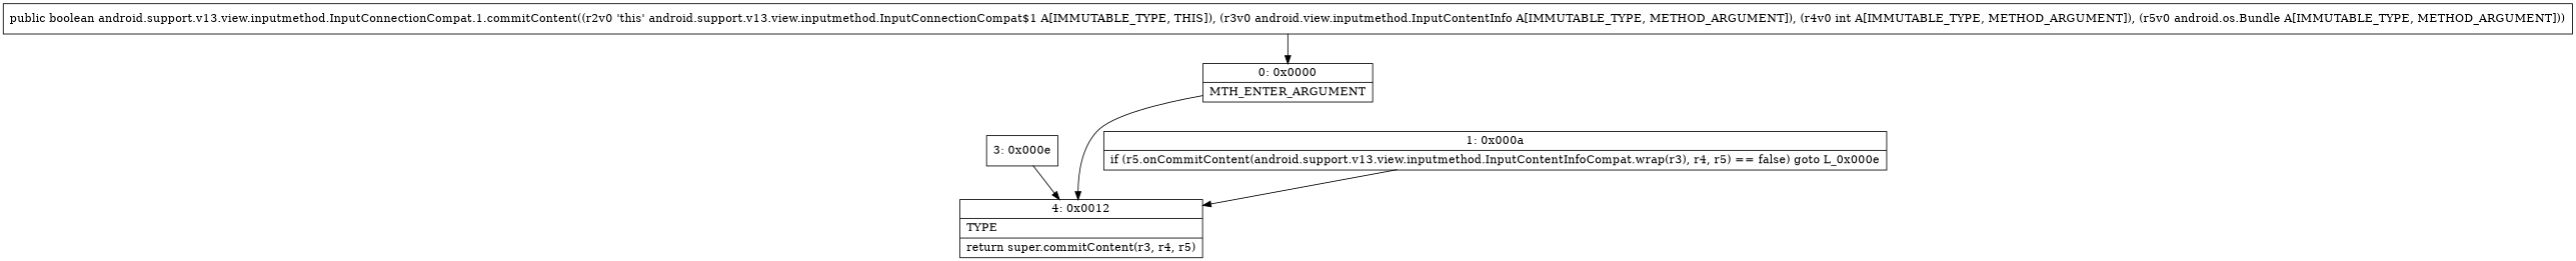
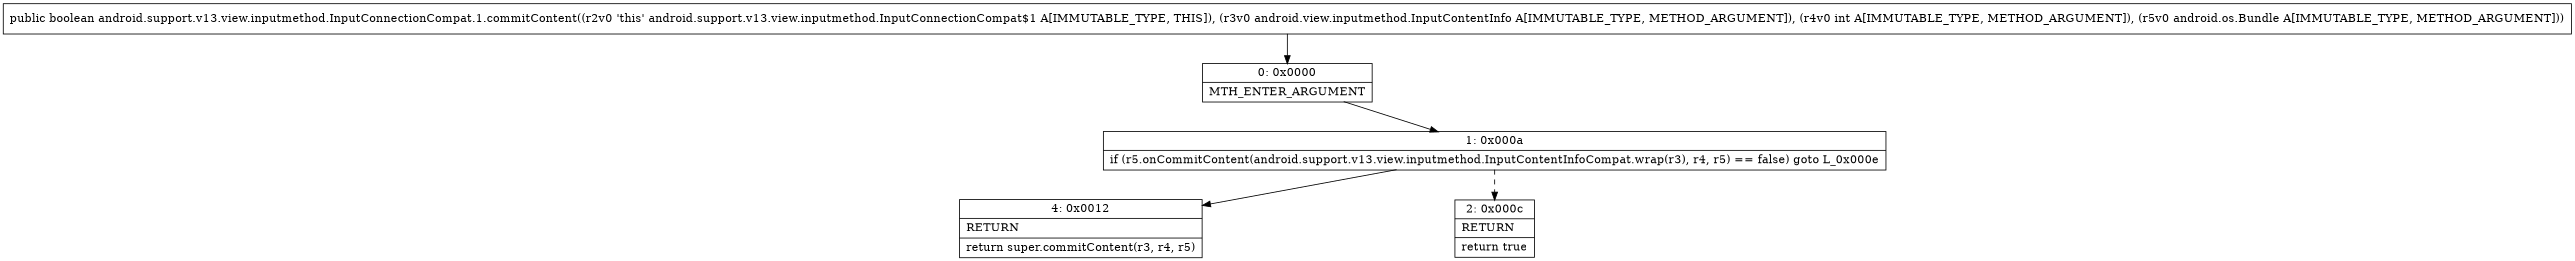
  digraph {
    node [shape=record]
    n1 [label="{0\:\ 0x0000|MTH_ENTER_ARGUMENT\l}"]
    n2 [label="{1\:\ 0x000a|if (r5.onCommitContent(android.support.v13.view.inputmethod.InputContentInfoCompat.wrap(r3), r4, r5) == false) goto L_0x000e\l}"]
-   n4 [label="{4\:\ 0x0012|TYPE\l|return super.commitContent(r3, r4, r5)\l}"]
-   n5 [label="{3\:\ 0x000e}"]
+   n3 [label="{2\:\ 0x000c|RETURN\l|return true\l}"]
+   n4 [label="{4\:\ 0x0012|RETURN\l|return super.commitContent(r3, r4, r5)\l}"]
    n6 [label="{public boolean android.support.v13.view.inputmethod.InputConnectionCompat.1.commitContent((r2v0 'this' android.support.v13.view.inputmethod.InputConnectionCompat$1 A[IMMUTABLE_TYPE, THIS]), (r3v0 android.view.inputmethod.InputContentInfo A[IMMUTABLE_TYPE, METHOD_ARGUMENT]), (r4v0 int A[IMMUTABLE_TYPE, METHOD_ARGUMENT]), (r5v0 android.os.Bundle A[IMMUTABLE_TYPE, METHOD_ARGUMENT])) }"]
-   n1 -> n4
+   n1 -> n2
+   n2 -> n3 [style=dashed]
    n2 -> n4
-   n5 -> n4
    n6 -> n1
  }
